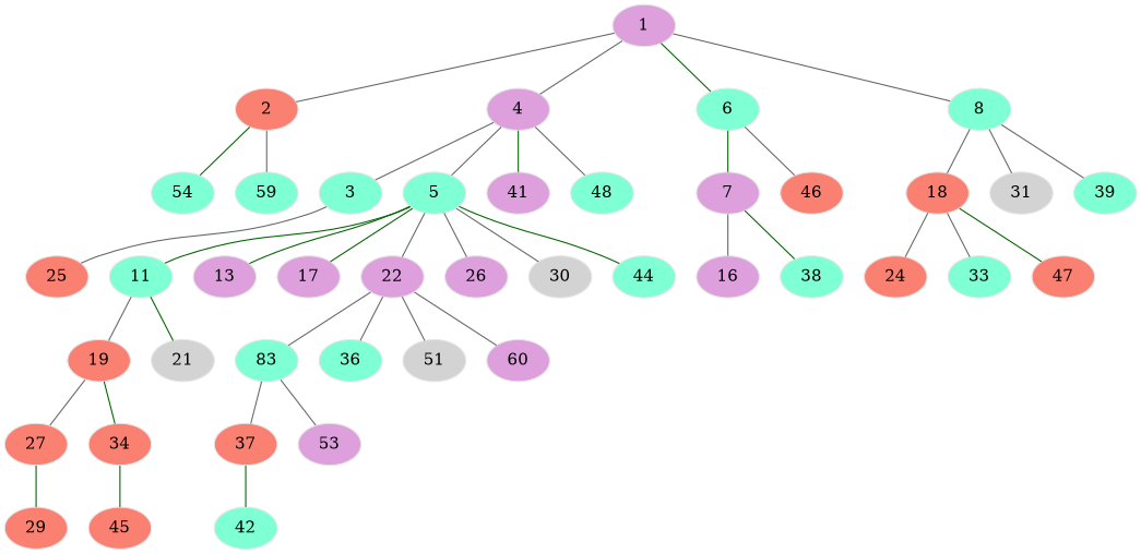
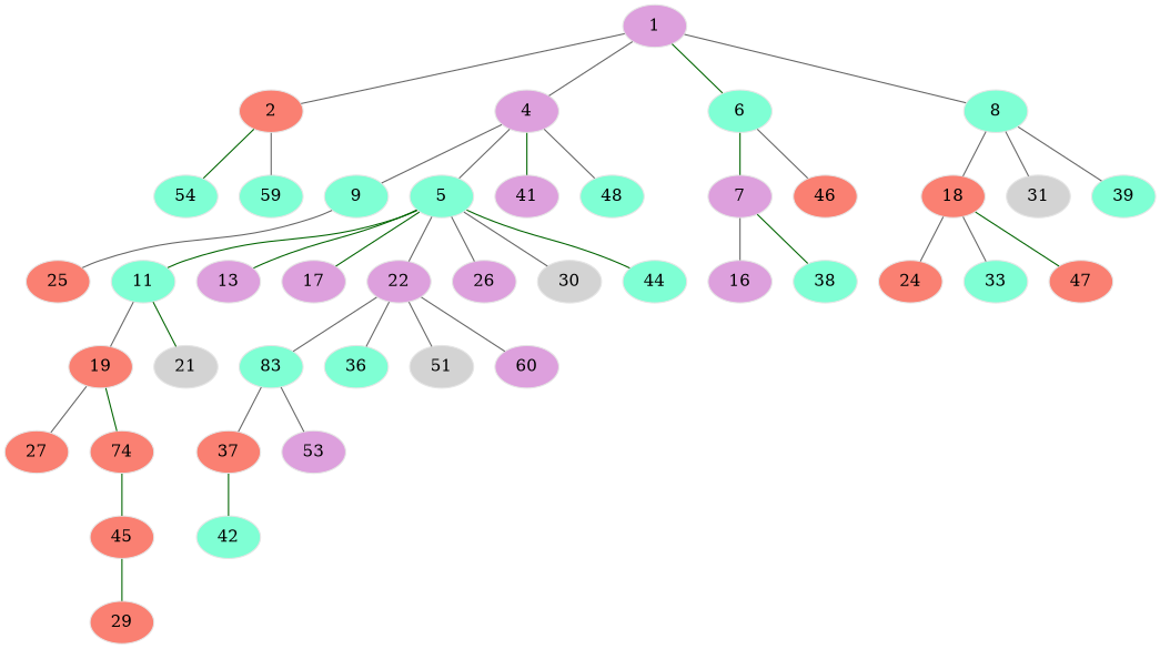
  graph {
    node [color=gray90 fillcolor=aquamarine style=filled]
    edge [color=gray40]
    1 [fillcolor=plum]
    2 [fillcolor=salmon]
    4 [fillcolor=plum super="+15"]
    6 [super="+12"]
    8 [super="+14+28"]
    54
    59
    25 [fillcolor=salmon]
-   3
+   3 [label=9]
    5 [super="+10+9"]
    41 [fillcolor=plum]
    48
    7 [fillcolor=plum]
    46 [fillcolor=salmon]
    18 [fillcolor=salmon]
    31 [fillcolor=lightgrey]
    39
    11
    13 [fillcolor=plum super="+35"]
    17 [fillcolor=plum]
    22 [fillcolor=plum]
    26 [fillcolor=plum]
    30 [fillcolor=lightgrey super="+49"]
    44 [super="+57"]
    19 [fillcolor=salmon]
    21 [fillcolor=lightgrey super="+58+32"]
    n27 [label=83]
    36
    51 [fillcolor=lightgrey]
    60 [fillcolor=plum]
    16 [fillcolor=plum]
    38
    24 [fillcolor=salmon]
    33 [super="+43"]
    47 [fillcolor=salmon]
    27 [fillcolor=salmon]
-   34 [fillcolor=salmon]
+   34 [fillcolor=salmon label=74]
    29 [fillcolor=salmon]
    45 [fillcolor=salmon]
    37 [fillcolor=salmon]
    53 [fillcolor=plum]
    42
    1 -- 2
    1 -- 4
    1 -- 6 [color=darkgreen]
    1 -- 8
    2 -- 54 [color=darkgreen]
    2 -- 59
    4 -- 3
    4 -- 5
    4 -- 41 [color=darkgreen]
    4 -- 48
    6 -- 7 [color=darkgreen]
    6 -- 46
    8 -- 18
    8 -- 31
    8 -- 39
    3 -- 25
    5 -- 11 [color=darkgreen]
    5 -- 13 [color=darkgreen]
    5 -- 17 [color=darkgreen]
    5 -- 22
    5 -- 26
    5 -- 30
    5 -- 44 [color=darkgreen]
    7 -- 16
    7 -- 38 [color=darkgreen]
    18 -- 24
    18 -- 33
    18 -- 47 [color=darkgreen]
    11 -- 19
    11 -- 21 [color=darkgreen]
    22 -- n27
    22 -- 36
    22 -- 51
    22 -- 60
    19 -- 27
    19 -- 34 [color=darkgreen]
    n27 -- 37
    n27 -- 53
-   27 -- 29 [color=darkgreen]
+   45 -- 29 [color=darkgreen]
    34 -- 45 [color=darkgreen]
    37 -- 42 [color=darkgreen]
  }
